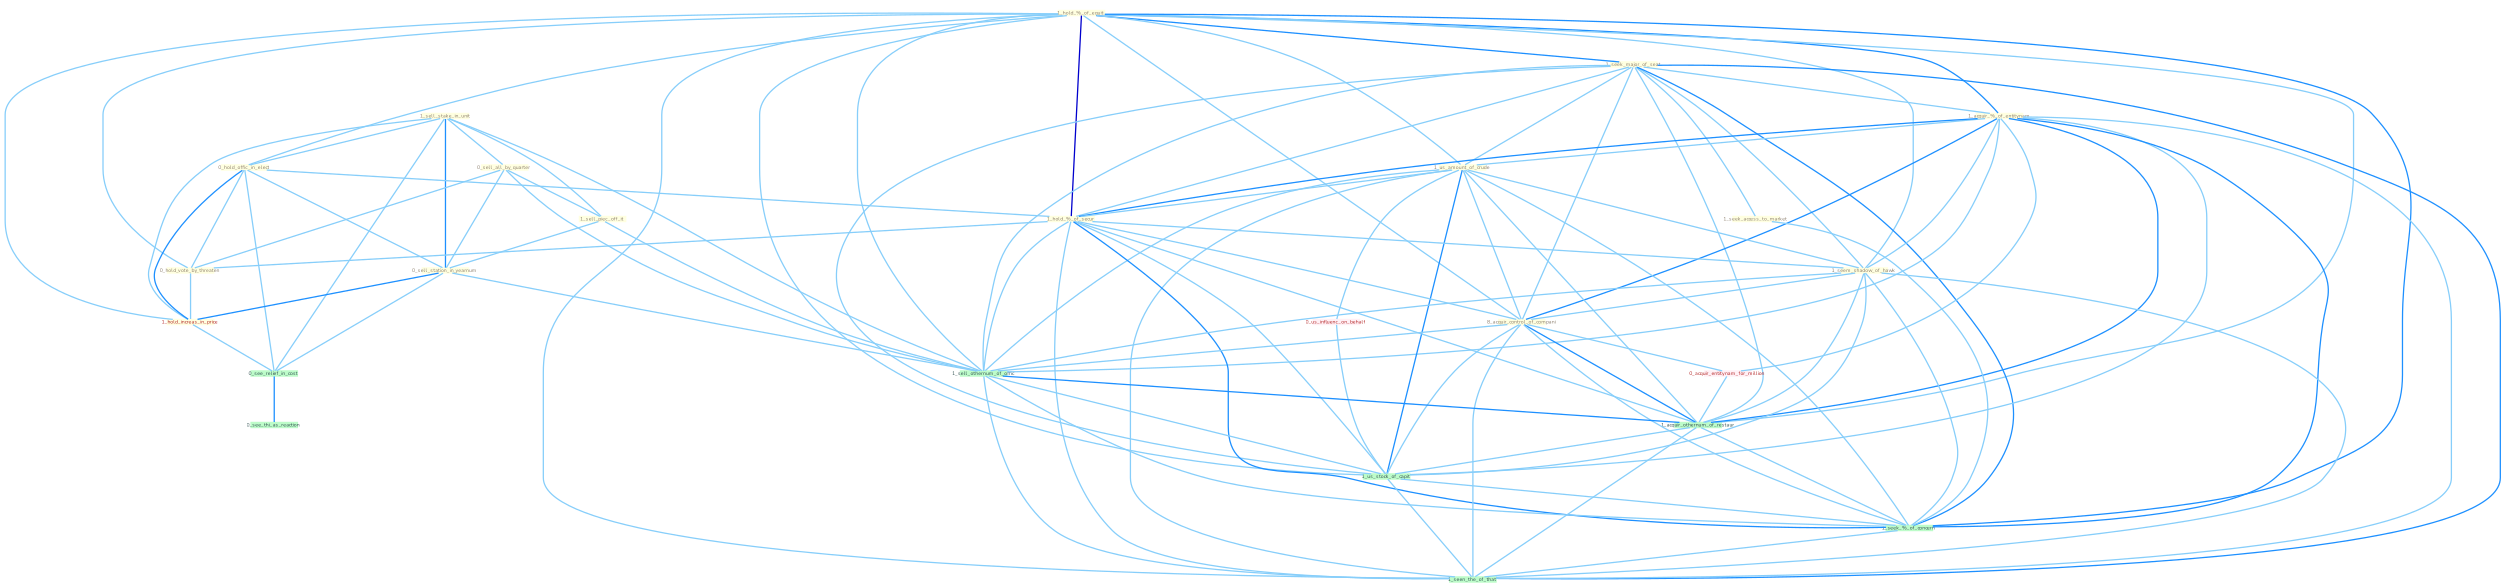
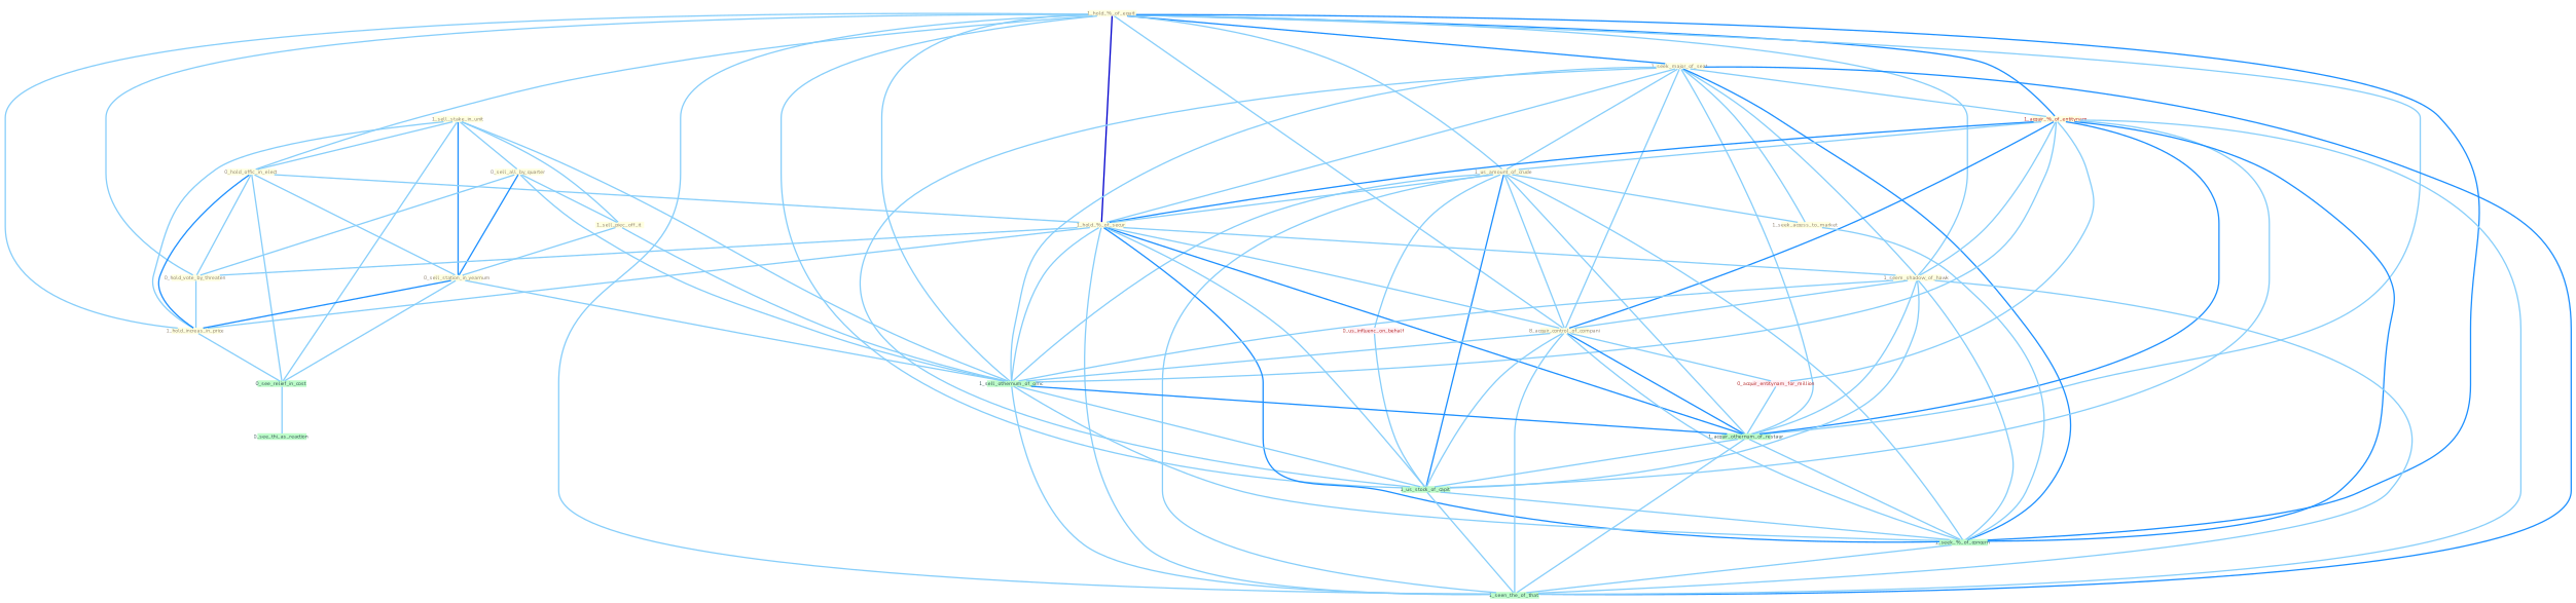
  graph {
    fontname=Nunito
    node [color="#ffffe0" fixedsize=true fontcolor="#8b7d6b" fontname=Nunito fontsize=4 shape=polygon style=filled]
    edge [color="#87cefa" fontname=Nunito w=1]
    "1_sell_stake_in_unit " [height=.06 width=.5]
    "1_hold_%_of_equiti " [height=.06 width=.5]
    "0_hold_offic_in_elect " [height=.06 width=.5]
    "0_sell_all_by_quarter " [height=.06 width=.5]
    "1_seek_major_of_seat " [height=.06 width=.5]
    "1_sell_piec_off_it " [height=.06 width=.5]
-   "1_acquir_%_of_entitynam " [height=.06 width=.5]
+   "1_acquir_%_of_entitynam " [fontcolor="#b22222" height=.06 width=.5]
    "1_us_amount_of_crude " [height=.06 width=.5]
    "1_seek_access_to_market " [height=.06 width=.5]
    "1_hold_%_of_secur " [height=.06 width=.5]
    "0_hold_vote_by_threaten " [height=.06 width=.5]
    "1_seem_shadow_of_hawk " [height=.06 width=.5]
    "0_sell_station_in_yearnum " [height=.06 width=.5]
    n14 [height=.06 label="8_acquir_control_of_compani" width=.5]
-   "1_hold_increas_in_price " [fontcolor="#b22222" height=.06 width=.5]
+   "1_hold_increas_in_price " [height=.06 width=.5]
    "0_acquir_entitynam_for_million " [color="#fff0f5" fontcolor="#b22222" height=.06 width=.5]
    "0_us_influenc_on_behalf " [color="#fff0f5" fontcolor="#b22222" height=.06 width=.5]
    "1_sell_othernum_of_offic " [color="#BDFCC9" fontcolor="#2f4f4f" height=.06 width=.5]
    "0_see_relief_in_cost " [color="#BDFCC9" fontcolor="#2f4f4f" height=.06 width=.5]
    "1_acquir_othernum_of_restaur " [color="#BDFCC9" fontcolor="#2f4f4f" height=.06 width=.5]
    "1_us_stock_of_capit " [color="#BDFCC9" fontcolor="#2f4f4f" height=.06 width=.5]
    "1_seek_%_of_concern " [color="#BDFCC9" fontcolor="#2f4f4f" height=.06 width=.5]
    "1_seen_the_of_that " [color="#BDFCC9" fontcolor="#2f4f4f" height=.06 width=.5]
    "0_see_thi_as_reaction " [color="#BDFCC9" fontcolor="#2f4f4f" height=.06 width=.5]
    subgraph sub_1 {
      "1_sell_stake_in_unit "
      "1_hold_%_of_equiti "
      "0_hold_offic_in_elect "
      "0_sell_all_by_quarter "
      "1_seek_major_of_seat "
      "1_sell_piec_off_it "
      "1_acquir_%_of_entitynam "
      "1_us_amount_of_crude "
      "1_seek_access_to_market "
      "1_hold_%_of_secur "
      "0_hold_vote_by_threaten "
      "1_seem_shadow_of_hawk "
      "0_sell_station_in_yearnum "
      n14
      "1_hold_increas_in_price "
    }
    subgraph sub_2 {
      "0_acquir_entitynam_for_million "
      "0_us_influenc_on_behalf "
    }
    "1_sell_stake_in_unit " -- "0_hold_offic_in_elect "
    "1_sell_stake_in_unit " -- "0_sell_all_by_quarter "
    "1_sell_stake_in_unit " -- "1_sell_piec_off_it "
    "1_sell_stake_in_unit " -- "0_sell_station_in_yearnum " [color="#1e90ff" w=2]
    "1_sell_stake_in_unit " -- "1_hold_increas_in_price "
    "1_sell_stake_in_unit " -- "1_sell_othernum_of_offic "
    "1_sell_stake_in_unit " -- "0_see_relief_in_cost "
    "1_hold_%_of_equiti " -- "0_hold_offic_in_elect "
    "1_hold_%_of_equiti " -- "1_seek_major_of_seat " [color="#1e90ff"]
    "1_hold_%_of_equiti " -- "1_acquir_%_of_entitynam " [color="#1e90ff" w=2]
    "1_hold_%_of_equiti " -- "1_us_amount_of_crude "
    "1_hold_%_of_equiti " -- "1_hold_%_of_secur " [color="#0000cd" w=3]
    "1_hold_%_of_equiti " -- "0_hold_vote_by_threaten "
    "1_hold_%_of_equiti " -- "1_seem_shadow_of_hawk "
    "1_hold_%_of_equiti " -- n14
    "1_hold_%_of_equiti " -- "1_hold_increas_in_price "
    "1_hold_%_of_equiti " -- "1_sell_othernum_of_offic "
    "1_hold_%_of_equiti " -- "1_acquir_othernum_of_restaur "
    "1_hold_%_of_equiti " -- "1_us_stock_of_capit "
    "1_hold_%_of_equiti " -- "1_seek_%_of_concern " [color="#1e90ff" w=2]
    "1_hold_%_of_equiti " -- "1_seen_the_of_that "
    "0_hold_offic_in_elect " -- "1_hold_%_of_secur "
    "0_hold_offic_in_elect " -- "0_hold_vote_by_threaten "
    "0_hold_offic_in_elect " -- "0_sell_station_in_yearnum "
    "0_hold_offic_in_elect " -- "1_hold_increas_in_price " [color="#1e90ff" w=2]
    "0_hold_offic_in_elect " -- "0_see_relief_in_cost "
    "0_sell_all_by_quarter " -- "1_sell_piec_off_it "
    "0_sell_all_by_quarter " -- "0_hold_vote_by_threaten "
-   "0_sell_all_by_quarter " -- "0_sell_station_in_yearnum "
+   "0_sell_all_by_quarter " -- "0_sell_station_in_yearnum " [color="#1e90ff"]
    "0_sell_all_by_quarter " -- "1_sell_othernum_of_offic "
    "1_seek_major_of_seat " -- "1_acquir_%_of_entitynam "
    "1_seek_major_of_seat " -- "1_us_amount_of_crude "
    "1_seek_major_of_seat " -- "1_seek_access_to_market "
    "1_seek_major_of_seat " -- "1_hold_%_of_secur "
    "1_seek_major_of_seat " -- "1_seem_shadow_of_hawk "
    "1_seek_major_of_seat " -- n14
    "1_seek_major_of_seat " -- "1_sell_othernum_of_offic "
    "1_seek_major_of_seat " -- "1_acquir_othernum_of_restaur "
    "1_seek_major_of_seat " -- "1_us_stock_of_capit "
    "1_seek_major_of_seat " -- "1_seek_%_of_concern " [color="#1e90ff" w=2]
    "1_seek_major_of_seat " -- "1_seen_the_of_that " [color="#1e90ff"]
    "1_sell_piec_off_it " -- "0_sell_station_in_yearnum "
    "1_sell_piec_off_it " -- "1_sell_othernum_of_offic "
    "1_acquir_%_of_entitynam " -- "1_us_amount_of_crude "
    "1_acquir_%_of_entitynam " -- "1_hold_%_of_secur " [color="#1e90ff" w=2]
    "1_acquir_%_of_entitynam " -- "1_seem_shadow_of_hawk "
    "1_acquir_%_of_entitynam " -- n14 [color="#1e90ff" w=2]
    "1_acquir_%_of_entitynam " -- "0_acquir_entitynam_for_million "
    "1_acquir_%_of_entitynam " -- "1_sell_othernum_of_offic "
    "1_acquir_%_of_entitynam " -- "1_acquir_othernum_of_restaur " [color="#1e90ff" w=2]
    "1_acquir_%_of_entitynam " -- "1_us_stock_of_capit "
    "1_acquir_%_of_entitynam " -- "1_seek_%_of_concern " [color="#1e90ff" w=2]
    "1_acquir_%_of_entitynam " -- "1_seen_the_of_that "
    "1_us_amount_of_crude " -- "1_hold_%_of_secur "
-   "1_us_amount_of_crude " -- "1_seem_shadow_of_hawk "
+   "1_us_amount_of_crude " -- "1_seek_access_to_market "
    "1_us_amount_of_crude " -- n14
    "1_us_amount_of_crude " -- "0_us_influenc_on_behalf "
    "1_us_amount_of_crude " -- "1_sell_othernum_of_offic "
    "1_us_amount_of_crude " -- "1_acquir_othernum_of_restaur "
    "1_us_amount_of_crude " -- "1_us_stock_of_capit " [color="#1e90ff" w=2]
    "1_us_amount_of_crude " -- "1_seek_%_of_concern "
    "1_us_amount_of_crude " -- "1_seen_the_of_that "
    "1_seek_access_to_market " -- "1_seek_%_of_concern "
    "1_hold_%_of_secur " -- "0_hold_vote_by_threaten "
    "1_hold_%_of_secur " -- "1_seem_shadow_of_hawk "
    "1_hold_%_of_secur " -- n14
+   "1_hold_%_of_secur " -- "1_hold_increas_in_price "
    "1_hold_%_of_secur " -- "1_sell_othernum_of_offic "
-   "1_hold_%_of_secur " -- "1_acquir_othernum_of_restaur "
+   "1_hold_%_of_secur " -- "1_acquir_othernum_of_restaur " [color="#1e90ff"]
    "1_hold_%_of_secur " -- "1_us_stock_of_capit "
    "1_hold_%_of_secur " -- "1_seek_%_of_concern " [color="#1e90ff" w=2]
    "1_hold_%_of_secur " -- "1_seen_the_of_that "
    "0_hold_vote_by_threaten " -- "1_hold_increas_in_price "
    "1_seem_shadow_of_hawk " -- n14
    "1_seem_shadow_of_hawk " -- "1_sell_othernum_of_offic "
    "1_seem_shadow_of_hawk " -- "1_acquir_othernum_of_restaur "
    "1_seem_shadow_of_hawk " -- "1_us_stock_of_capit "
    "1_seem_shadow_of_hawk " -- "1_seek_%_of_concern "
    "1_seem_shadow_of_hawk " -- "1_seen_the_of_that "
    "0_sell_station_in_yearnum " -- "1_hold_increas_in_price " [color="#1e90ff"]
    "0_sell_station_in_yearnum " -- "1_sell_othernum_of_offic "
    "0_sell_station_in_yearnum " -- "0_see_relief_in_cost "
    n14 -- "0_acquir_entitynam_for_million "
    n14 -- "1_sell_othernum_of_offic "
    n14 -- "1_acquir_othernum_of_restaur " [color="#1e90ff" w=2]
    n14 -- "1_us_stock_of_capit "
    n14 -- "1_seek_%_of_concern "
    n14 -- "1_seen_the_of_that "
    "1_hold_increas_in_price " -- "0_see_relief_in_cost "
    "0_acquir_entitynam_for_million " -- "1_acquir_othernum_of_restaur "
    "0_us_influenc_on_behalf " -- "1_us_stock_of_capit "
    "1_sell_othernum_of_offic " -- "1_acquir_othernum_of_restaur " [color="#1e90ff" w=2]
    "1_sell_othernum_of_offic " -- "1_us_stock_of_capit "
    "1_sell_othernum_of_offic " -- "1_seek_%_of_concern "
    "1_sell_othernum_of_offic " -- "1_seen_the_of_that "
-   "0_see_relief_in_cost " -- "0_see_thi_as_reaction " [color="#1e90ff"]
+   "0_see_relief_in_cost " -- "0_see_thi_as_reaction "
    "1_acquir_othernum_of_restaur " -- "1_us_stock_of_capit "
    "1_acquir_othernum_of_restaur " -- "1_seek_%_of_concern "
    "1_acquir_othernum_of_restaur " -- "1_seen_the_of_that "
    "1_us_stock_of_capit " -- "1_seek_%_of_concern "
    "1_us_stock_of_capit " -- "1_seen_the_of_that "
    "1_seek_%_of_concern " -- "1_seen_the_of_that "
  }
